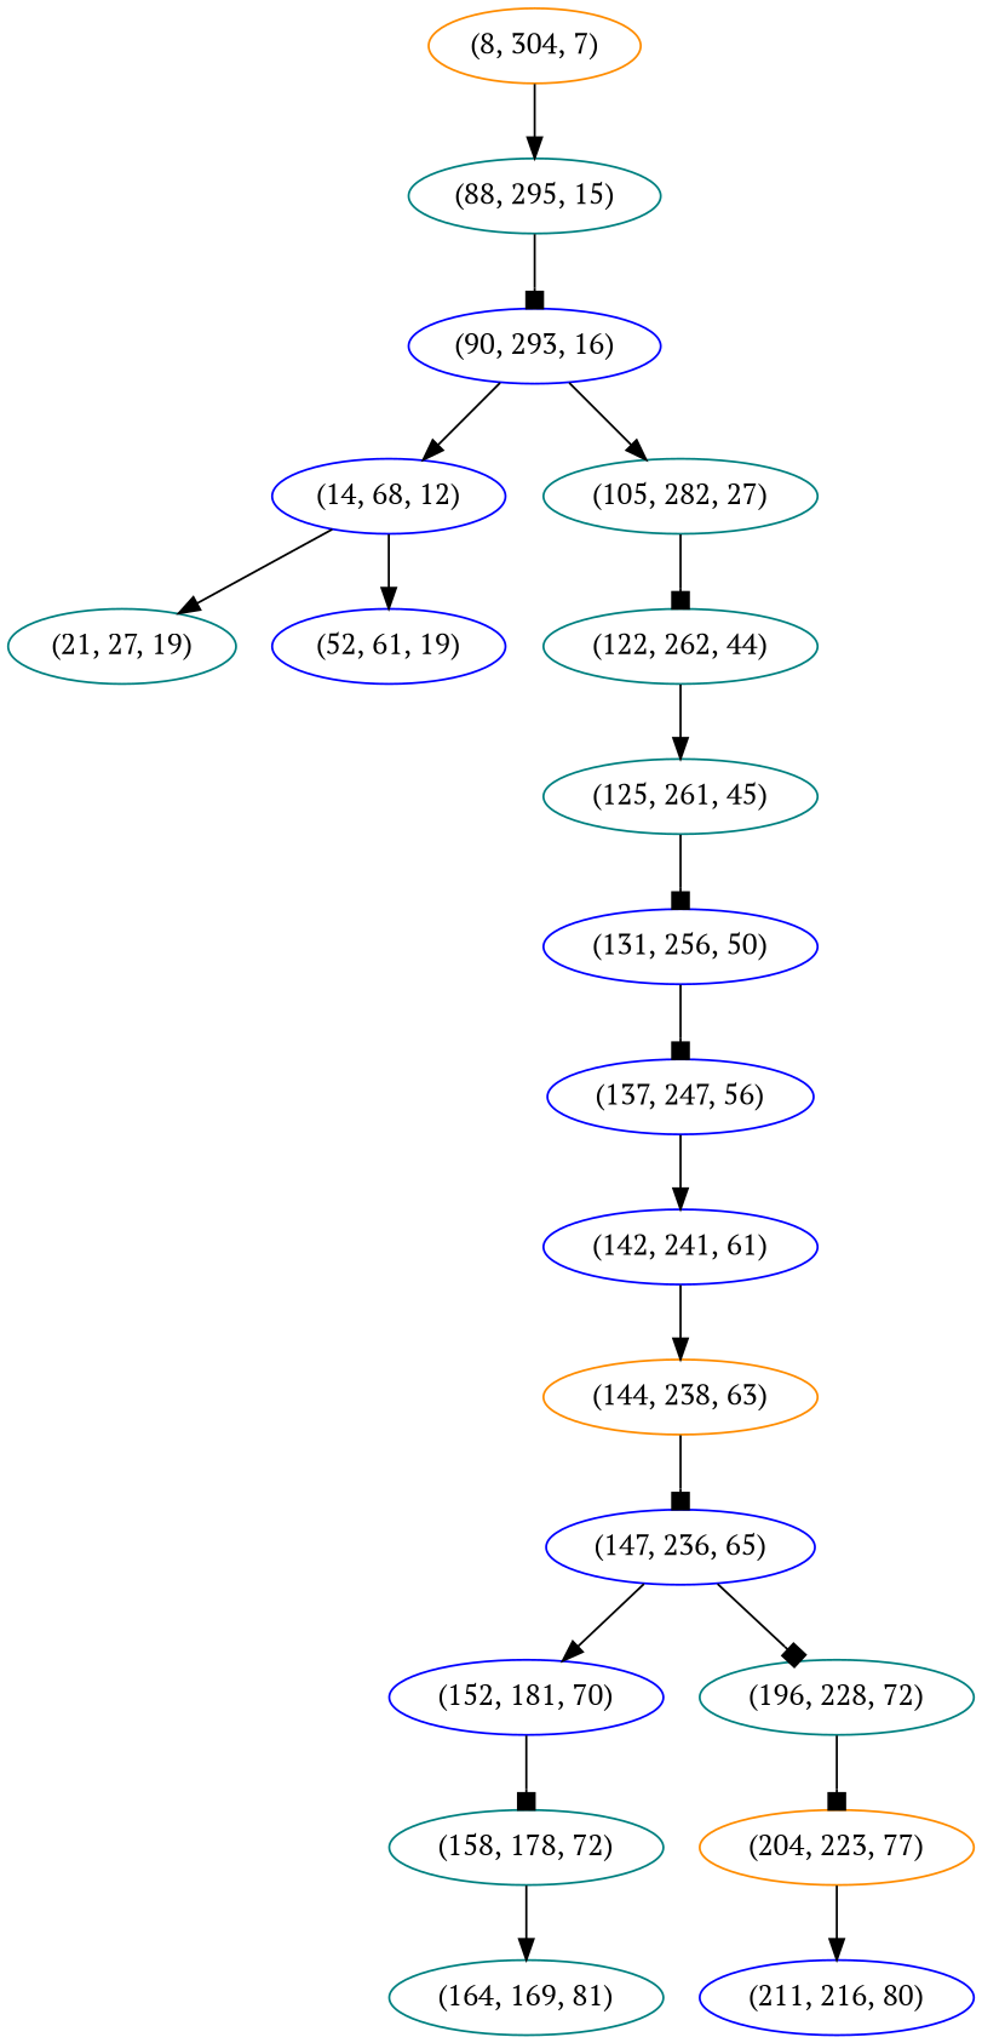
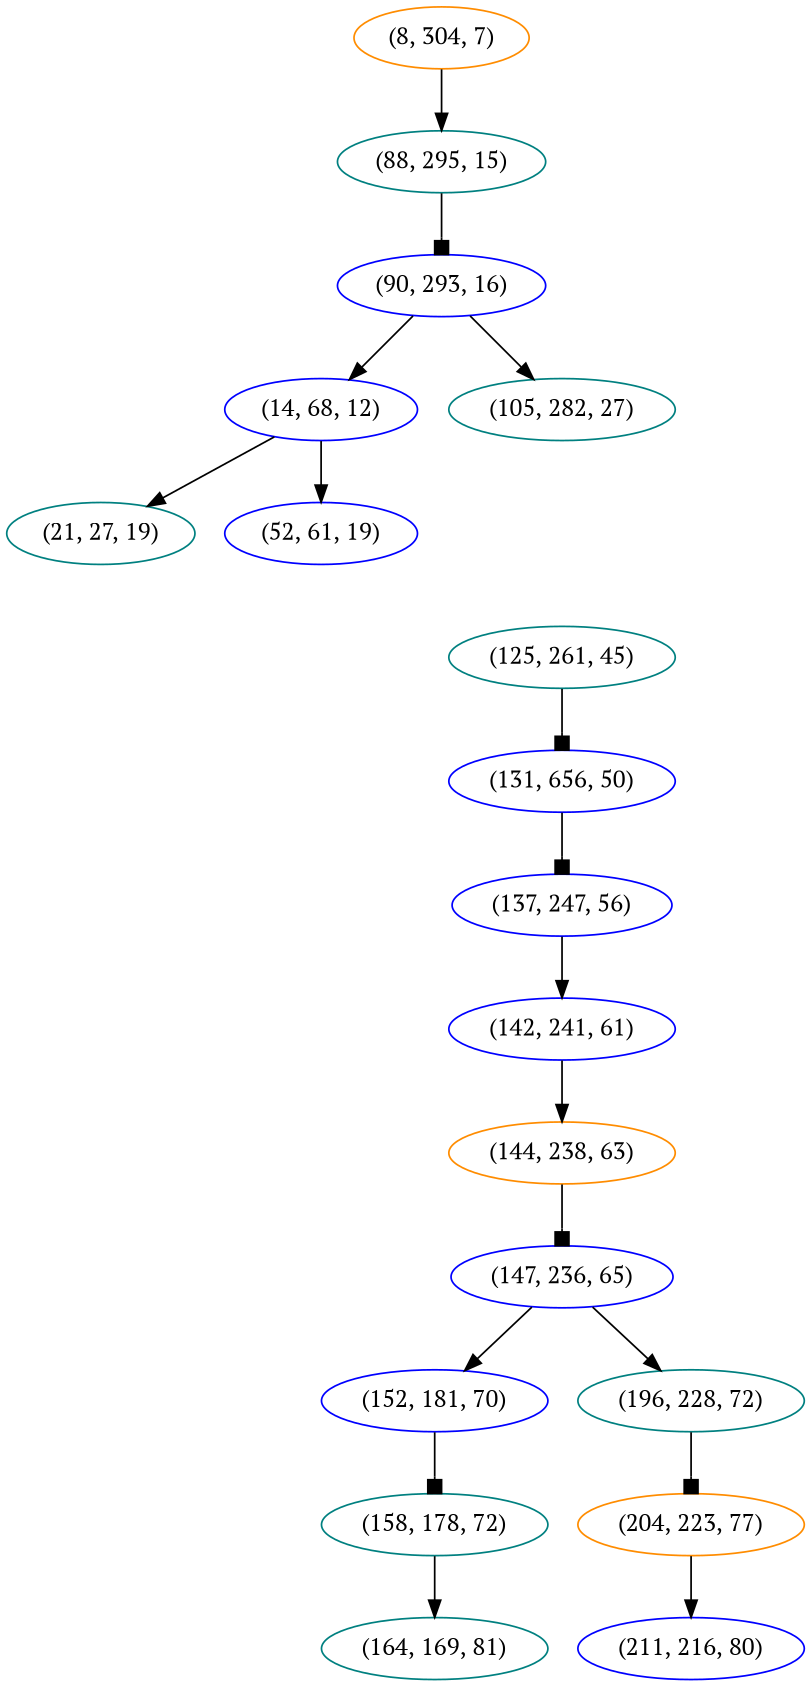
  digraph {
    fontname="PT Serif"
    node [color=blue fontname="PT Serif"]
    edge [arrowhead=normal fontname="PT Serif"]
    "(8, 304, 7)" [color=darkorange]
    "(88, 295, 15)" [color=teal]
    "(21, 27, 19)" [color=teal]
    "(14, 68, 12)"
    "(52, 61, 19)"
    "(90, 293, 16)"
    "(105, 282, 27)" [color=teal]
-   "(122, 262, 44)" [color=teal]
    "(125, 261, 45)" [color=teal]
-   "(131, 256, 50)"
+   "(131, 256, 50)" [label="(131, 656, 50)"]
    "(137, 247, 56)"
    "(142, 241, 61)"
    "(144, 238, 63)" [color=darkorange]
    "(147, 236, 65)"
    "(152, 181, 70)"
    "(196, 228, 72)" [color=teal]
    n17 [color=teal label="(158, 178, 72)"]
    "(204, 223, 77)" [color=darkorange]
    "(164, 169, 81)" [color=teal]
    "(211, 216, 80)"
    "(8, 304, 7)" -> "(88, 295, 15)"
    "(88, 295, 15)" -> "(90, 293, 16)" [arrowhead=box]
    "(14, 68, 12)" -> "(21, 27, 19)"
    "(14, 68, 12)" -> "(52, 61, 19)"
    "(90, 293, 16)" -> "(14, 68, 12)"
    "(90, 293, 16)" -> "(105, 282, 27)"
-   "(105, 282, 27)" -> "(122, 262, 44)" [arrowhead=box]
-   "(122, 262, 44)" -> "(125, 261, 45)"
    "(125, 261, 45)" -> "(131, 256, 50)" [arrowhead=box]
    "(131, 256, 50)" -> "(137, 247, 56)" [arrowhead=box]
    "(137, 247, 56)" -> "(142, 241, 61)"
    "(142, 241, 61)" -> "(144, 238, 63)"
    "(144, 238, 63)" -> "(147, 236, 65)" [arrowhead=box]
    "(147, 236, 65)" -> "(152, 181, 70)"
-   "(147, 236, 65)" -> "(196, 228, 72)" [arrowhead=box]
+   "(147, 236, 65)" -> "(196, 228, 72)"
    "(152, 181, 70)" -> n17 [arrowhead=box]
    "(196, 228, 72)" -> "(204, 223, 77)" [arrowhead=box]
    n17 -> "(164, 169, 81)"
    "(204, 223, 77)" -> "(211, 216, 80)"
  }
